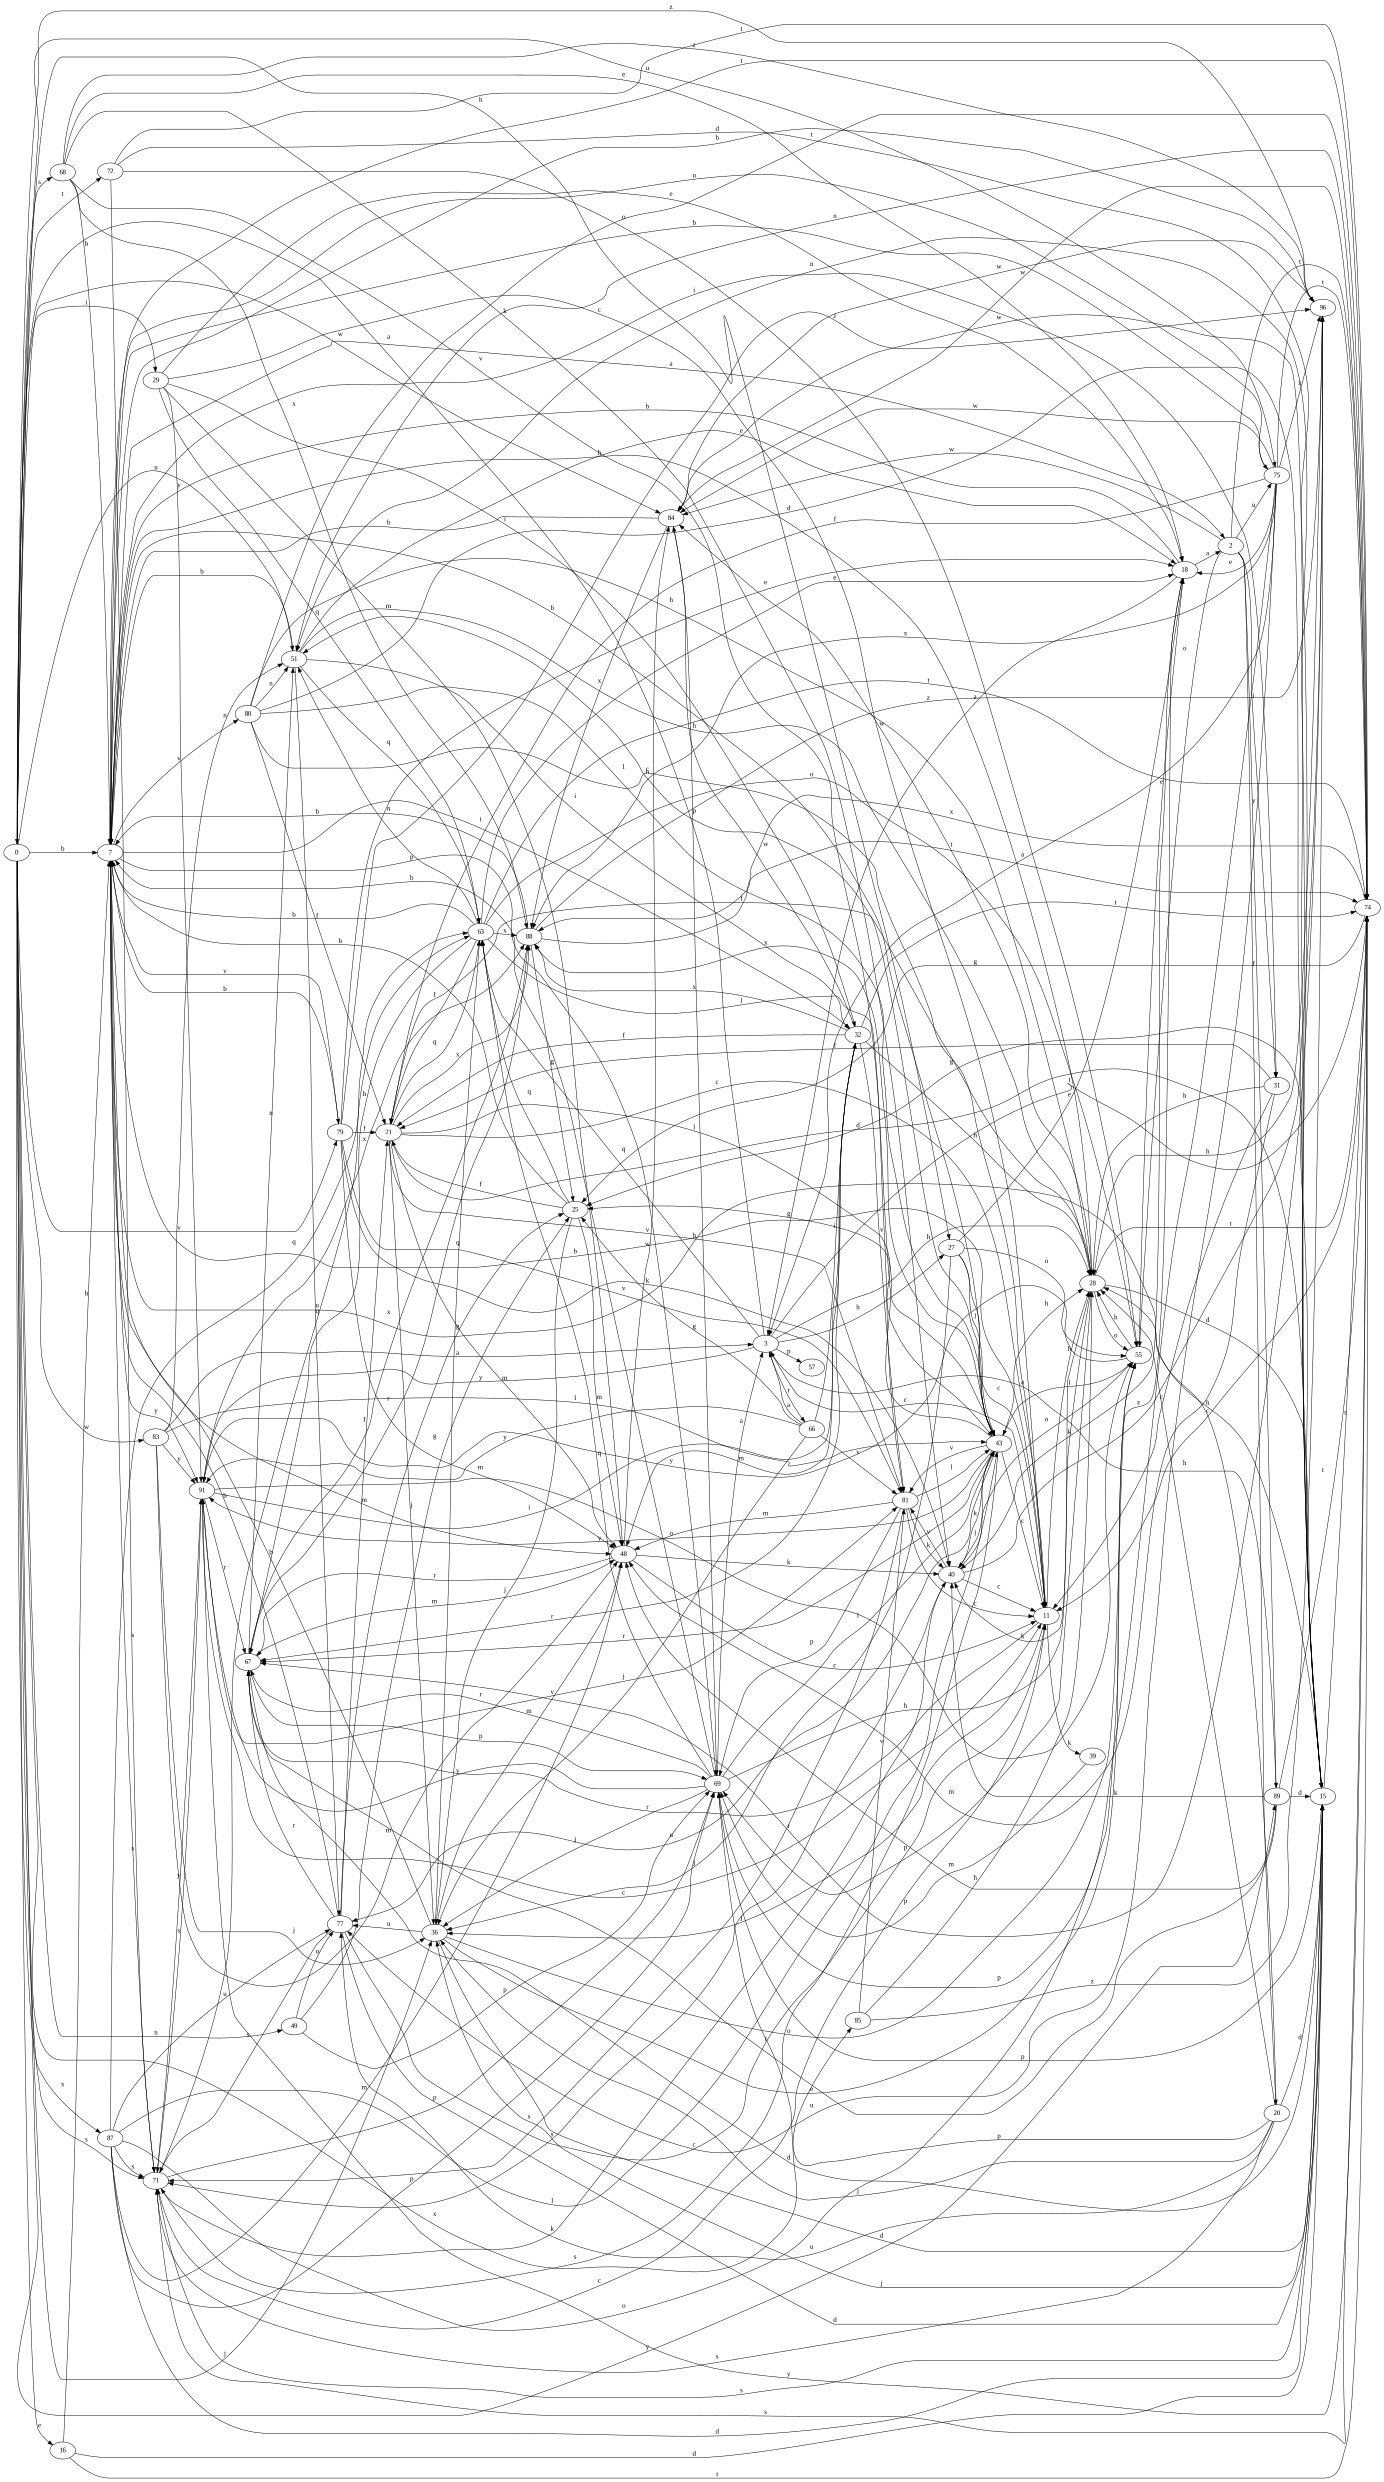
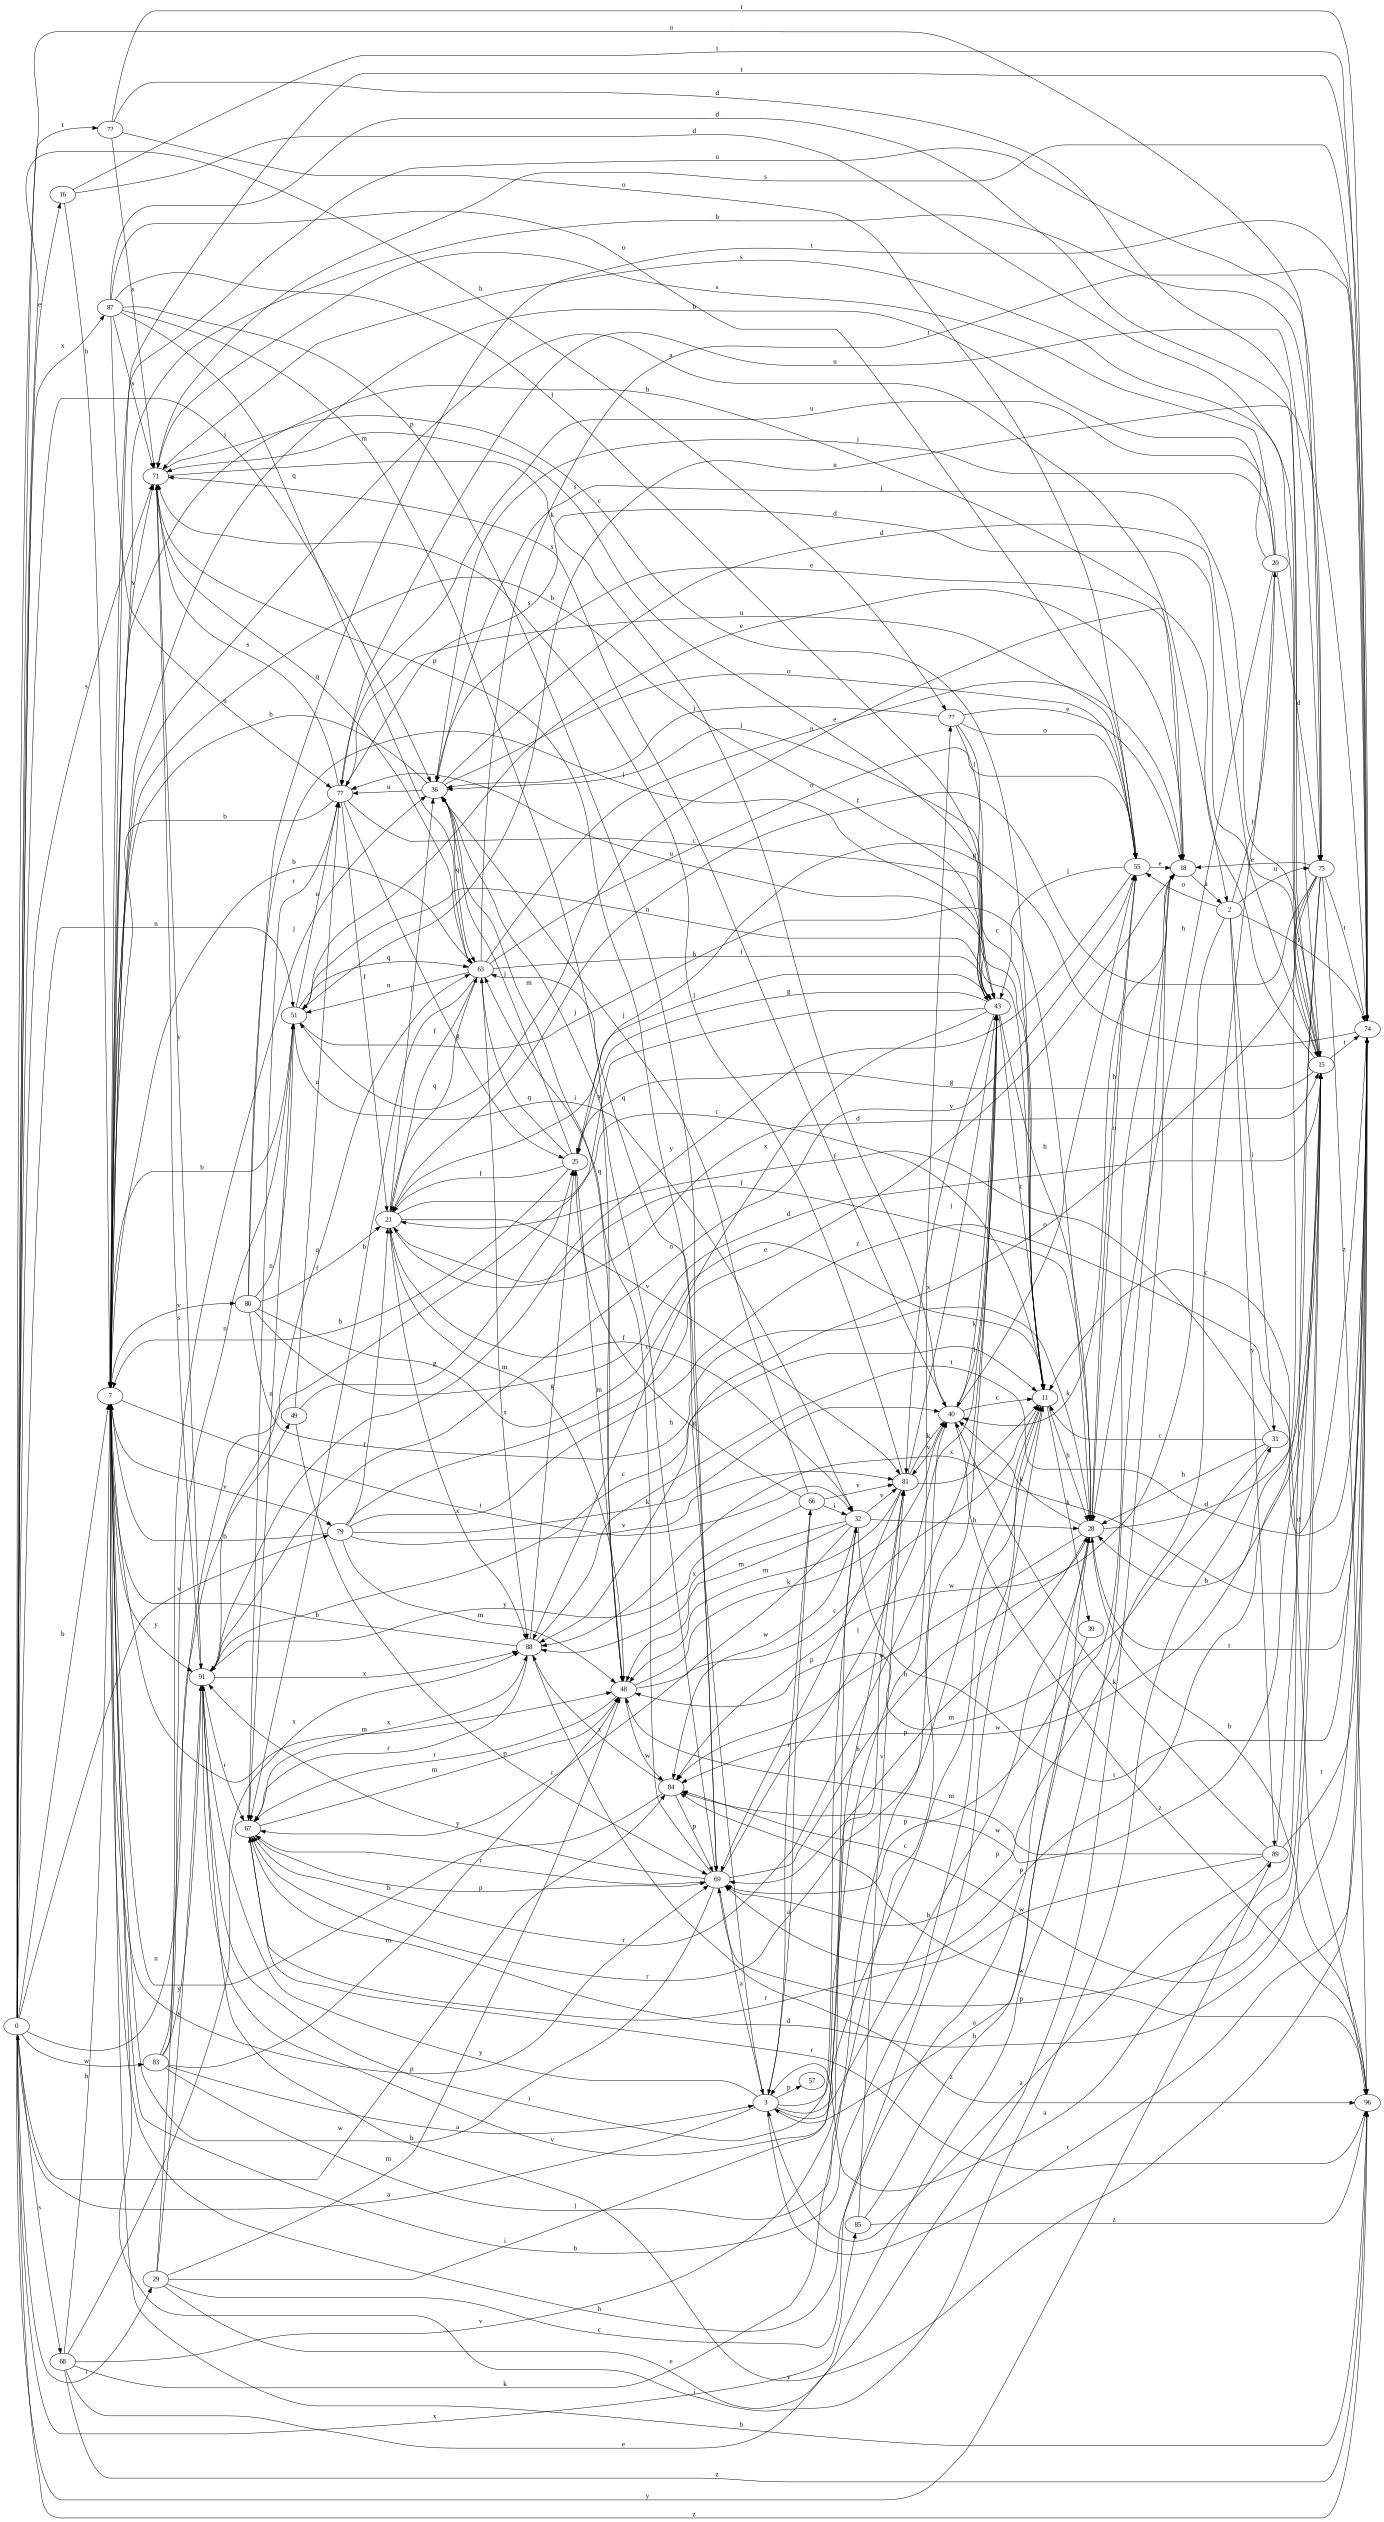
  strict digraph {
    fontname="Liberation Serif"
    rankdir=LR
    node [fontname="Liberation Serif"]
    edge [fontname="Liberation Serif"]
    0
    7
    16
    27
    29
    36
    49
    51
    68
    71
    72
    75
    79
    83
    84
    85
    87
    89
    96
    2
    31
    74
    28
    91
    32
    48
    n27 [label=69]
    80
    15
    25
    55
    11
    18
    43
    63
    77
    40
    81
    88
    3
    21
    67
    20
    57
    66
    39
    0 -> 7 [label=b]
    0 -> 16 [label=e]
    0 -> 27 [label=h]
    0 -> 29 [label=i]
    0 -> 36 [label=j]
    0 -> 49 [label=n]
    0 -> 51 [label=n]
    0 -> 68 [label=s]
    0 -> 71 [label=s]
    0 -> 72 [label=t]
    0 -> 75 [label=u]
    0 -> 79 [label=v]
    0 -> 83 [label=w]
    0 -> 84 [label=w]
    0 -> 85 [label=x]
    0 -> 87 [label=x]
    0 -> 89 [label=y]
    0 -> 96 [label=z]
    7 -> 71 [label=s]
    7 -> 75 [label=u]
    7 -> 79 [label=v]
    7 -> 2 [label=a]
    7 -> 31 [label=i]
    7 -> 74 [label=t]
    7 -> 28 [label=h]
    7 -> 91 [label=y]
    7 -> 32 [label=i]
    7 -> 48 [label=m]
    7 -> n27 [label=p]
    7 -> 80 [label=v]
    16 -> 7 [label=b]
    16 -> 74 [label=t]
    16 -> 15 [label=d]
    27 -> 36 [label=j]
    27 -> 55 [label=o]
    27 -> 11 [label=c]
    27 -> 18 [label=e]
    27 -> 43 [label=l]
    29 -> 91 [label=y]
    29 -> 32 [label=i]
    29 -> 48 [label=m]
    29 -> 11 [label=c]
    29 -> 18 [label=e]
    29 -> 63 [label=q]
    36 -> 7 [label=b]
    36 -> 48 [label=m]
    36 -> 15 [label=d]
    36 -> 55 [label=o]
    36 -> 18 [label=e]
    36 -> 63 [label=q]
    36 -> 77 [label=u]
    49 -> n27 [label=p]
    49 -> 25 [label=g]
    49 -> 77 [label=u]
    51 -> 7 [label=b]
    51 -> 28 [label=h]
    51 -> 32 [label=i]
    51 -> 18 [label=e]
    51 -> 63 [label=q]
    51 -> 77 [label=u]
    68 -> 7 [label=b]
    68 -> 96 [label=z]
    68 -> 18 [label=e]
    68 -> 40 [label=k]
    68 -> 81 [label=v]
    68 -> 88 [label=x]
    71 -> 91 [label=y]
    71 -> n27 [label=p]
    71 -> 11 [label=c]
    71 -> 63 [label=q]
    71 -> 40 [label=k]
    72 -> 71 [label=s]
    72 -> 74 [label=t]
    72 -> 15 [label=d]
    72 -> 55 [label=o]
    75 -> 7 [label=b]
    75 -> 84 [label=w]
    75 -> 96 [label=z]
    75 -> 74 [label=t]
    75 -> n27 [label=p]
    75 -> 18 [label=e]
    75 -> 77 [label=u]
    75 -> 88 [label=x]
    75 -> 3 [label=a]
    75 -> 21 [label=f]
    79 -> 7 [label=b]
    79 -> 96 [label=z]
    79 -> 48 [label=m]
    79 -> 18 [label=e]
    79 -> 40 [label=k]
    79 -> 81 [label=v]
    79 -> 21 [label=f]
    83 -> 36 [label=j]
    83 -> 51 [label=n]
    83 -> 91 [label=y]
    83 -> 48 [label=m]
    83 -> 43 [label=l]
    83 -> 3 [label=a]
    84 -> 7 [label=b]
    84 -> n27 [label=p]
    84 -> 88 [label=x]
    85 -> 96 [label=z]
    85 -> 28 [label=h]
    85 -> 81 [label=v]
    87 -> 71 [label=s]
    87 -> 48 [label=m]
    87 -> n27 [label=p]
    87 -> 15 [label=d]
    87 -> 55 [label=o]
    87 -> 43 [label=l]
    87 -> 63 [label=q]
    87 -> 77 [label=u]
    89 -> 74 [label=t]
    89 -> 48 [label=m]
    89 -> 15 [label=d]
    89 -> 40 [label=k]
    89 -> 3 [label=a]
    89 -> 67 [label=r]
    96 -> 7 [label=b]
    96 -> 84 [label=w]
    96 -> 28 [label=h]
    96 -> 67 [label=r]
    2 -> 75 [label=u]
    2 -> 84 [label=w]
    2 -> 89 [label=y]
    2 -> 31 [label=i]
    2 -> 74 [label=t]
    2 -> 55 [label=o]
    2 -> 20 [label=f]
    31 -> 28 [label=h]
    31 -> 48 [label=m]
    31 -> 11 [label=c]
    31 -> 21 [label=f]
    74 -> 51 [label=n]
    74 -> 71 [label=s]
    74 -> 84 [label=w]
    74 -> 91 [label=y]
    74 -> 25 [label=g]
    74 -> 11 [label=c]
    74 -> 88 [label=x]
    28 -> 84 [label=w]
    28 -> 74 [label=t]
    28 -> n27 [label=p]
    28 -> 15 [label=d]
    28 -> 55 [label=o]
    28 -> 40 [label=k]
    28 -> 21 [label=f]
    91 -> 71 [label=s]
    91 -> 32 [label=i]
    91 -> 55 [label=o]
    91 -> 11 [label=c]
    91 -> 81 [label=v]
    91 -> 88 [label=x]
    91 -> 67 [label=r]
    32 -> 84 [label=w]
    32 -> 74 [label=t]
    32 -> 28 [label=h]
    32 -> 48 [label=m]
    32 -> 81 [label=v]
    32 -> 88 [label=x]
    32 -> 21 [label=f]
    32 -> 67 [label=r]
    48 -> 84 [label=w]
    48 -> 11 [label=c]
    48 -> 40 [label=k]
    48 -> 67 [label=r]
    n27 -> 7 [label=b]
    n27 -> 36 [label=j]
    n27 -> 28 [label=h]
    n27 -> 91 [label=y]
    n27 -> 43 [label=l]
    n27 -> 63 [label=q]
    n27 -> 3 [label=a]
    n27 -> 67 [label=r]
    80 -> 51 [label=n]
    80 -> 74 [label=t]
    80 -> 28 [label=h]
    80 -> 15 [label=d]
    80 -> 11 [label=c]
    80 -> 43 [label=l]
    80 -> 21 [label=f]
    15 -> 36 [label=j]
    15 -> 51 [label=n]
    15 -> 71 [label=s]
    15 -> 84 [label=w]
    15 -> 74 [label=t]
    15 -> 28 [label=h]
    15 -> n27 [label=p]
    15 -> 25 [label=g]
    25 -> 7 [label=b]
    25 -> 36 [label=j]
    25 -> 48 [label=m]
    25 -> 63 [label=q]
    25 -> 21 [label=f]
    55 -> 28 [label=h]
    55 -> 91 [label=y]
    55 -> 18 [label=e]
    55 -> 43 [label=l]
+   55 -> 77 [label=u]
    11 -> 7 [label=b]
    11 -> 36 [label=j]
    11 -> 28 [label=h]
    11 -> 67 [label=r]
    11 -> 39 [label=k]
    18 -> 7 [label=b]
    18 -> 2 [label=a]
    18 -> 40 [label=k]
    18 -> 3 [label=a]
    43 -> 7 [label=b]
    43 -> 51 [label=n]
    43 -> 71 [label=s]
    43 -> 28 [label=h]
    43 -> 91 [label=y]
    43 -> 25 [label=g]
    43 -> 11 [label=c]
    43 -> 77 [label=u]
    43 -> 40 [label=k]
    43 -> 81 [label=v]
    43 -> 88 [label=x]
    43 -> 67 [label=r]
    63 -> 7 [label=b]
    63 -> 51 [label=n]
    63 -> 74 [label=t]
    63 -> 55 [label=o]
    63 -> 18 [label=e]
    63 -> 43 [label=l]
    63 -> 88 [label=x]
    63 -> 21 [label=f]
    63 -> 67 [label=b]
    77 -> 7 [label=b]
    77 -> 71 [label=s]
    77 -> 15 [label=d]
    77 -> 25 [label=g]
    77 -> 11 [label=c]
    77 -> 21 [label=f]
    77 -> 67 [label=r]
    40 -> 71 [label=s]
    40 -> 96 [label=z]
    40 -> 55 [label=o]
    40 -> 11 [label=c]
    40 -> 43 [label=l]
    40 -> 81 [label=v]
    81 -> 71 [label=s]
    81 -> 48 [label=m]
    81 -> n27 [label=p]
    81 -> 11 [label=c]
    81 -> 43 [label=l]
    81 -> 40 [label=k]
    88 -> 7 [label=b]
    88 -> 96 [label=z]
    88 -> 74 [label=t]
    88 -> 25 [label=g]
    88 -> 67 [label=r]
    3 -> 0 [label=a]
    3 -> 27 [label=h]
    3 -> 74 [label=t]
    3 -> 28 [label=h]
    3 -> 91 [label=y]
    3 -> 11 [label=c]
    3 -> 63 [label=q]
    3 -> 57 [label=p]
    3 -> 66 [label=r]
    21 -> 36 [label=j]
    21 -> 48 [label=m]
    21 -> 15 [label=d]
    21 -> 11 [label=c]
    21 -> 43 [label=l]
    21 -> 63 [label=q]
    21 -> 81 [label=v]
    21 -> 88 [label=x]
    67 -> 51 [label=n]
    67 -> 48 [label=m]
    67 -> n27 [label=p]
    67 -> 15 [label=d]
    67 -> 88 [label=x]
    20 -> 7 [label=b]
    20 -> 36 [label=j]
    20 -> 71 [label=s]
    20 -> 28 [label=h]
    20 -> n27 [label=p]
-   20 -> 15 [label=d]
+   20 -> 75 [label=d]
    20 -> 77 [label=u]
    66 -> 36 [label=j]
    66 -> 91 [label=y]
    66 -> 32 [label=i]
    66 -> 25 [label=g]
    66 -> 81 [label=v]
    66 -> 3 [label=a]
    39 -> n27 [label=p]
  }
